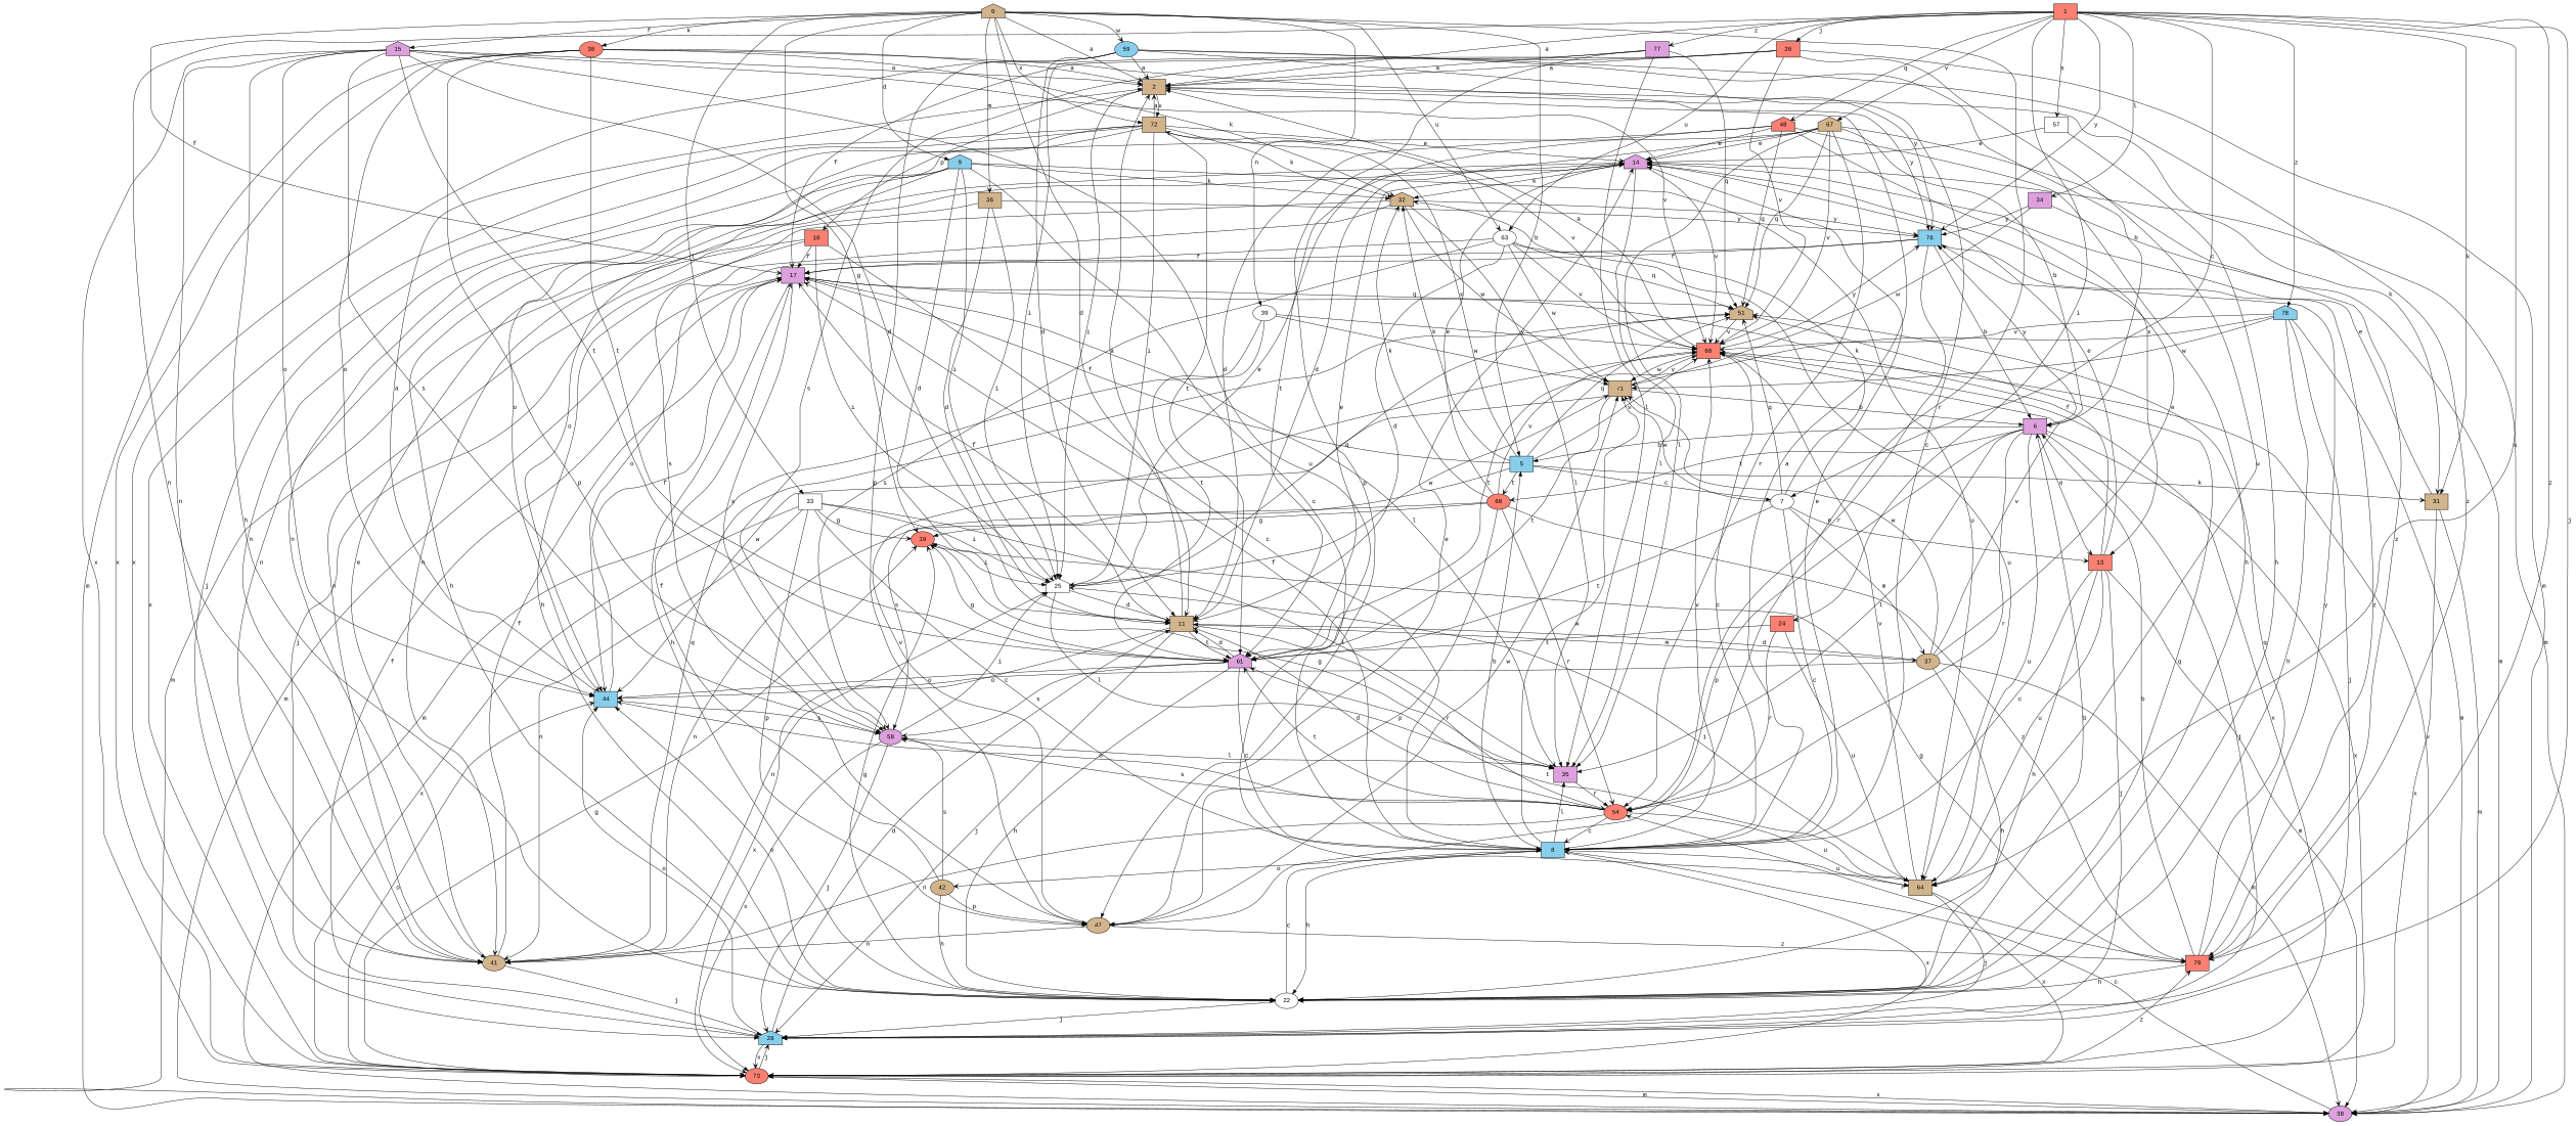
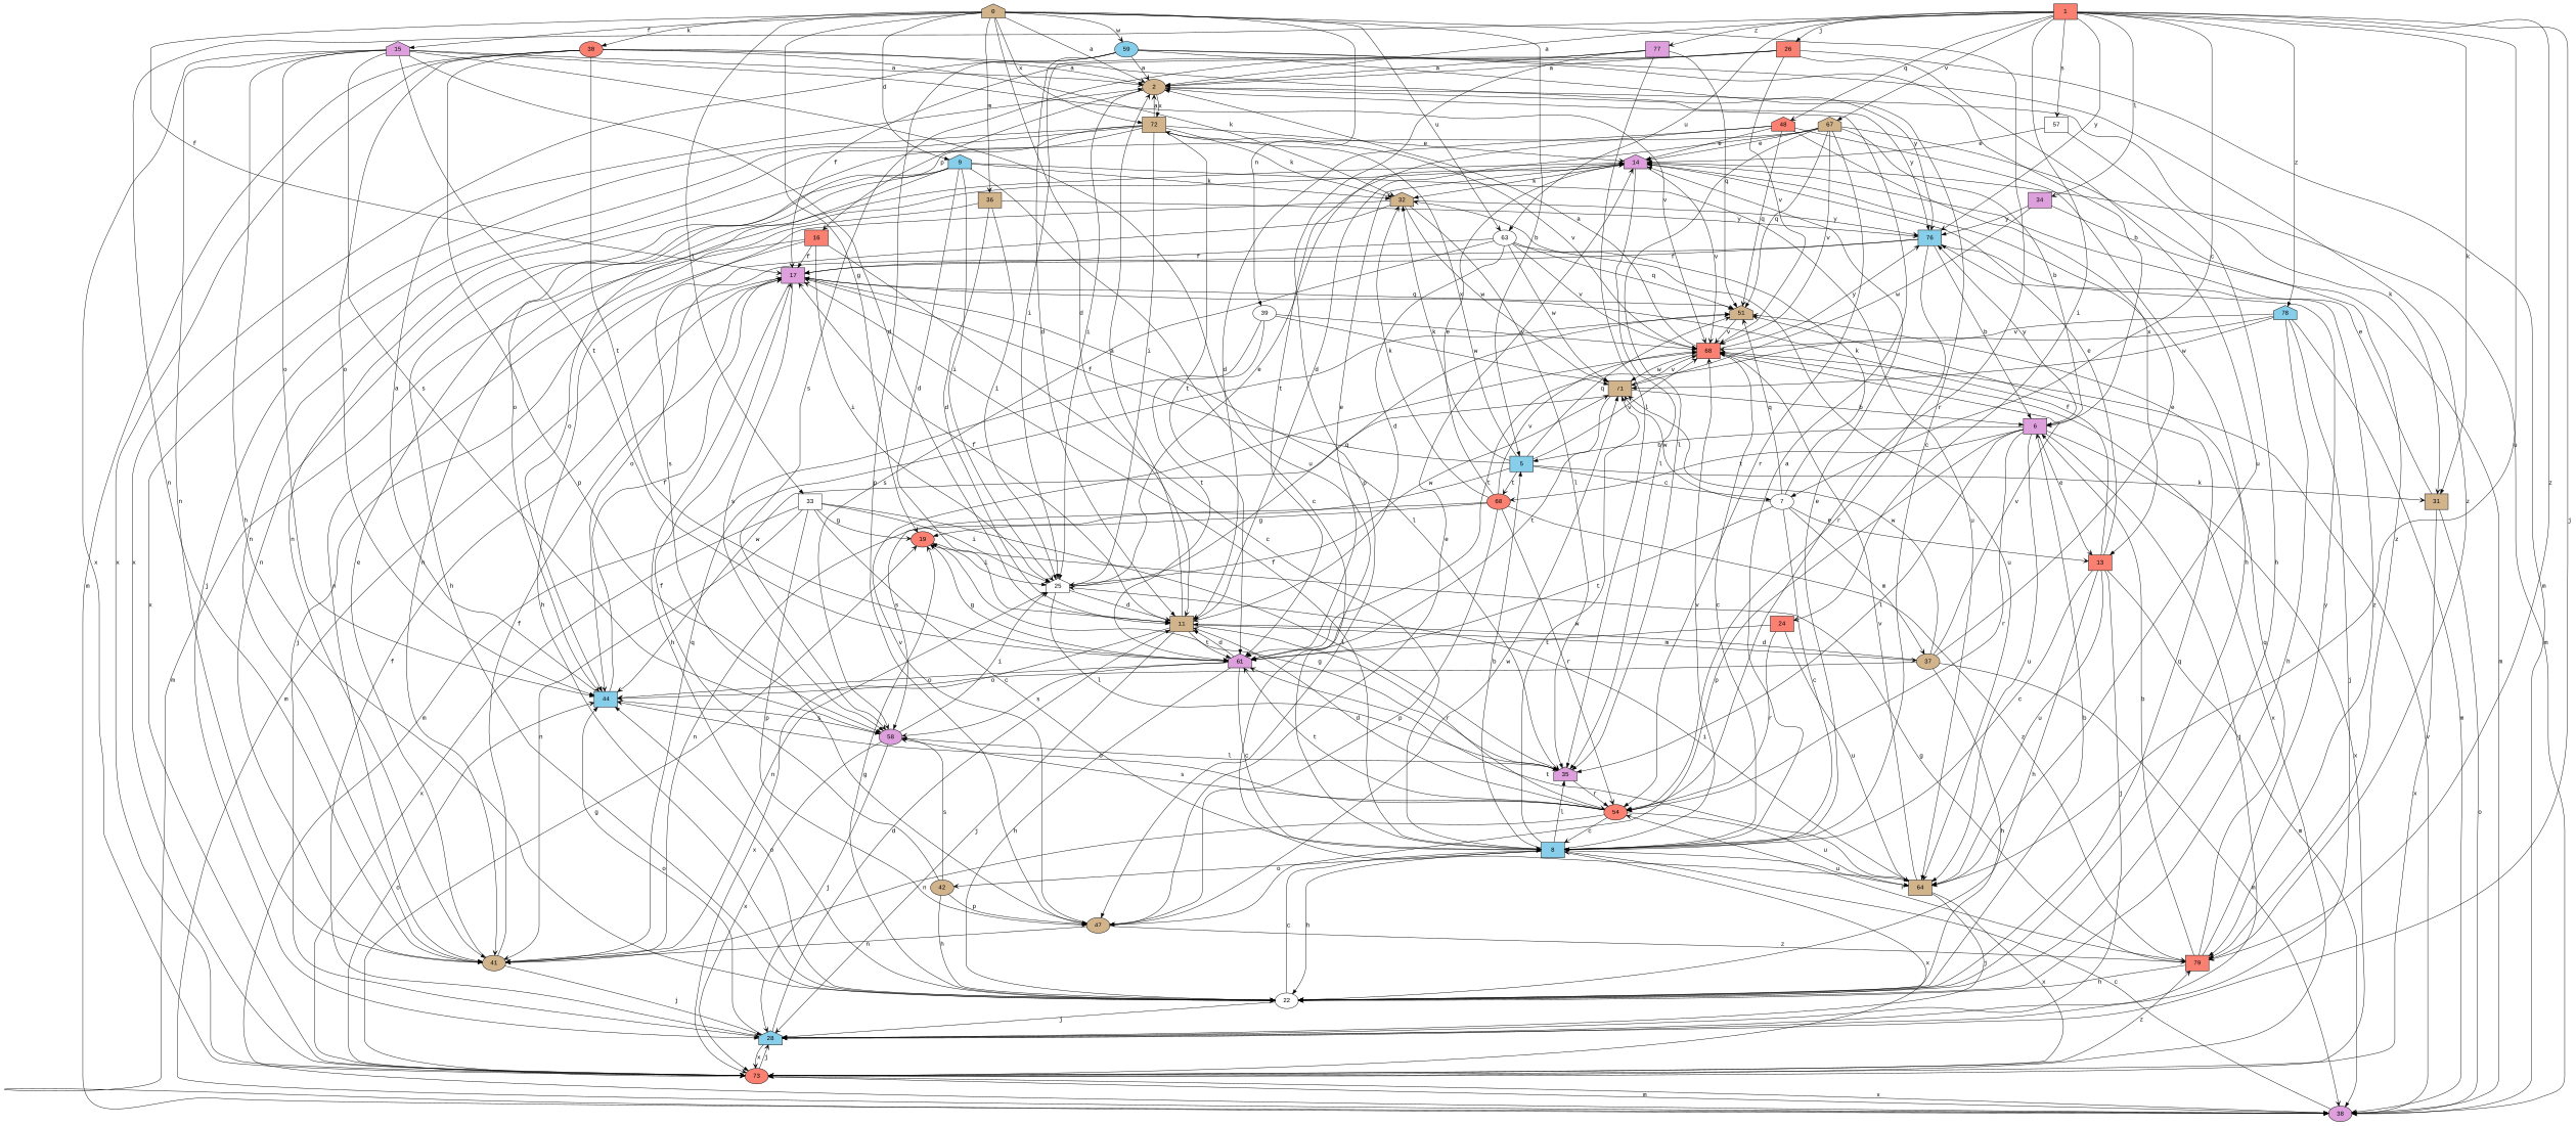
  strict digraph {
    fontname="Liberation Mono"
    node [fillcolor=tan fontname="Liberation Mono" shape=box style=filled]
    edge [arrowhead=vee fontname="Liberation Mono"]
    0 [shape=house]
-   2
+   2 [shape=ellipse]
    5 [fillcolor=skyblue]
    9 [fillcolor=skyblue shape=house]
    11
    15 [fillcolor=plum shape=house]
    17 [fillcolor=plum]
    19 [fillcolor=salmon shape=ellipse]
    30 [fillcolor=salmon shape=ellipse]
    33 [fillcolor=white]
    36
    39 [fillcolor=white shape=ellipse]
    54 [fillcolor=salmon shape=ellipse]
    63 [fillcolor=white shape=ellipse]
    n15 [fillcolor=skyblue label=59 shape=ellipse]
    72
    31
    76 [fillcolor=skyblue]
    25 [fillcolor=white shape=house]
    n20 [fillcolor=salmon label=16]
    7 [fillcolor=white shape=ellipse]
    32 [shape=house]
    51 [shape=house]
    58 [fillcolor=plum shape=ellipse]
    60 [fillcolor=salmon shape=ellipse]
    68 [fillcolor=salmon]
    41 [shape=ellipse]
    64
    8 [fillcolor=skyblue]
    22 [fillcolor=white shape=ellipse]
    44 [fillcolor=skyblue]
    28 [fillcolor=skyblue shape=house]
    73 [fillcolor=salmon shape=ellipse]
    37 [shape=ellipse]
    61 [fillcolor=plum shape=house]
-   35 [fillcolor=plum]
+   35 [fillcolor=plum shape=house]
    38 [fillcolor=plum shape=ellipse]
    47 [shape=ellipse]
    71
    79 [fillcolor=salmon]
    6 [fillcolor=plum]
    14 [fillcolor=plum shape=house]
    1 [fillcolor=salmon]
    24 [fillcolor=salmon]
    26 [fillcolor=salmon]
    34 [fillcolor=plum]
    48 [fillcolor=salmon shape=house]
    57 [fillcolor=white]
    67 [shape=house]
    77 [fillcolor=plum]
    78 [fillcolor=skyblue shape=house]
    13 [fillcolor=salmon]
    42 [shape=ellipse]
    0 -> 2 [label=a]
    0 -> 5 [arrowhead=normal label=b]
    0 -> 9 [arrowhead=normal label=d]
    0 -> 11 [label=d]
    0 -> 15 [arrowhead=normal label=f]
    0 -> 17 [label=f]
    0 -> 19 [label=g]
    0 -> 30 [arrowhead=normal label=k]
    0 -> 33 [arrowhead=normal label=l]
    0 -> 36 [label=m]
    0 -> 39 [arrowhead=normal label=n]
    0 -> 54 [arrowhead=normal label=r]
    0 -> 63 [label=u]
    0 -> n15 [label=w]
    0 -> 72 [arrowhead=normal label=x]
    2 -> 72 [arrowhead=normal label=x]
    2 -> 31 [label=k]
    2 -> 76 [arrowhead=normal label=y]
    2 -> 25 [arrowhead=normal label=i]
    2 -> n20 [label=p]
    5 -> 17 [label=f]
    5 -> 72 [label=x]
    5 -> 31 [label=k]
    5 -> 7 [arrowhead=normal label=c]
    5 -> 32 [arrowhead=normal label=k]
    5 -> 51 [label=q]
    5 -> 58 [arrowhead=normal label=s]
    5 -> 60 [label=t]
    5 -> 68 [label=v]
    9 -> 11 [arrowhead=normal label=d]
    9 -> 25 [label=i]
    9 -> 32 [arrowhead=normal label=k]
    9 -> 41 [arrowhead=normal label=n]
    9 -> 64 [arrowhead=normal label=u]
    9 -> 8 [label=c]
    9 -> 22 [label=h]
    9 -> 44 [arrowhead=normal label=o]
    11 -> 2 [label=a]
    11 -> 17 [label=f]
    11 -> 54 [label=r]
    11 -> 28 [label=j]
    11 -> 73 [label=x]
    11 -> 37 [label=m]
    11 -> 61 [arrowhead=normal label=t]
    15 -> 2 [label=a]
    15 -> 11 [label=d]
    15 -> 58 [label=s]
    15 -> 68 [label=v]
    15 -> 41 [arrowhead=normal label=n]
    15 -> 64 [arrowhead=normal label=u]
    15 -> 22 [label=h]
    15 -> 44 [arrowhead=normal label=o]
    15 -> 73 [label=x]
    15 -> 61 [arrowhead=normal label=t]
    17 -> 51 [label=q]
    17 -> 58 [arrowhead=normal label=s]
    17 -> 22 [label=h]
    17 -> 35 [label=l]
    17 -> 38 [label=m]
    19 -> 25 [arrowhead=normal label=i]
    30 -> 2 [arrowhead=normal label=a]
    30 -> 76 [label=y]
    30 -> 32 [label=k]
    30 -> 44 [arrowhead=normal label=o]
    30 -> 73 [arrowhead=normal label=x]
    30 -> 61 [label=t]
    30 -> 38 [arrowhead=normal label=m]
    30 -> 47 [arrowhead=normal label=p]
    33 -> 19 [label=g]
    33 -> 25 [label=i]
    33 -> 41 [label=n]
    33 -> 8 [label=c]
    33 -> 73 [label=x]
    33 -> 35 [arrowhead=normal label=l]
    33 -> 47 [label=p]
    36 -> 11 [arrowhead=normal label=d]
    36 -> 76 [label=y]
    36 -> 25 [arrowhead=normal label=i]
    36 -> 41 [arrowhead=normal label=n]
    39 -> 68 [arrowhead=normal label=v]
    39 -> 61 [label=t]
    39 -> 38 [label=m]
    39 -> 71 [arrowhead=normal label=w]
    54 -> 11 [label=d]
    54 -> 58 [label=s]
    54 -> 41 [arrowhead=normal label=n]
    54 -> 64 [arrowhead=normal label=u]
    54 -> 8 [label=c]
    54 -> 44 [label=o]
    54 -> 61 [label=t]
    63 -> 11 [label=d]
    63 -> 17 [label=f]
    63 -> 51 [arrowhead=normal label=q]
    63 -> 58 [label=s]
    63 -> 68 [arrowhead=normal label=v]
    63 -> 64 [label=u]
    63 -> 71 [arrowhead=normal label=w]
    n15 -> 2 [label=a]
    n15 -> 11 [arrowhead=normal label=d]
    n15 -> 8 [arrowhead=normal label=c]
    n15 -> 73 [label=x]
    n15 -> 47 [label=p]
    n15 -> 79 [label=z]
    n15 -> 6 [arrowhead=normal label=b]
    72 -> 2 [label=a]
    72 -> 25 [label=i]
    72 -> 32 [label=k]
    72 -> 68 [label=v]
    72 -> 41 [arrowhead=normal label=n]
    72 -> 44 [label=o]
    72 -> 28 [arrowhead=normal label=j]
    72 -> 73 [label=x]
    72 -> 61 [arrowhead=normal label=t]
    72 -> 14 [label=e]
    31 -> 73 [label=x]
-   31 -> 38 [arrowhead=normal label=m]
+   31 -> 38 [arrowhead=normal label=o]
    31 -> 14 [label=e]
    76 -> 17 [arrowhead=normal label=f]
    76 -> 54 [arrowhead=normal label=r]
    76 -> 44 [label=o]
    76 -> 79 [arrowhead=normal label=z]
    76 -> 6 [arrowhead=normal label=b]
    25 -> 11 [label=d]
    25 -> 51 [label=q]
    25 -> 35 [label=l]
    25 -> 71 [label=w]
    25 -> 14 [arrowhead=normal label=e]
    n20 -> 17 [arrowhead=normal label=f]
    n20 -> 25 [arrowhead=normal label=i]
    n20 -> 8 [label=c]
    n20 -> 28 [label=j]
    n20 -> 38 [arrowhead=normal label=m]
    7 -> 32 [label=k]
    7 -> 51 [label=q]
    7 -> 8 [arrowhead=normal label=c]
    7 -> 37 [label=m]
    7 -> 61 [arrowhead=normal label=t]
    7 -> 71 [label=w]
    7 -> 13 [label=e]
    32 -> 76 [label=y]
    32 -> 58 [arrowhead=normal label=s]
    32 -> 22 [arrowhead=normal label=h]
    32 -> 35 [arrowhead=normal label=l]
    32 -> 71 [arrowhead=normal label=w]
    51 -> 68 [label=v]
    58 -> 25 [label=i]
    58 -> 28 [label=j]
    58 -> 73 [arrowhead=normal label=x]
    58 -> 35 [arrowhead=normal label=l]
    60 -> 19 [arrowhead=normal label=g]
    60 -> 54 [label=r]
    60 -> 32 [label=k]
    60 -> 68 [arrowhead=normal label=v]
    60 -> 41 [label=n]
    60 -> 47 [arrowhead=normal label=p]
    60 -> 79 [label=z]
    60 -> 14 [label=e]
    68 -> 2 [arrowhead=normal label=a]
    68 -> 76 [label=y]
    68 -> 8 [arrowhead=normal label=c]
    68 -> 73 [label=x]
    68 -> 71 [arrowhead=normal label=w]
    41 -> 17 [label=f]
    41 -> 25 [label=n]
    41 -> 51 [arrowhead=normal label=q]
    41 -> 28 [arrowhead=normal label=j]
    41 -> 14 [label=e]
    64 -> 25 [label=i]
    64 -> 68 [arrowhead=normal label=v]
    64 -> 28 [label=j]
    64 -> 73 [label=x]
    64 -> 61 [label=t]
    8 -> 2 [arrowhead=normal label=a]
    8 -> 5 [arrowhead=normal label=b]
    8 -> 17 [label=f]
    8 -> 68 [label=v]
    8 -> 64 [label=u]
    8 -> 22 [arrowhead=normal label=h]
    8 -> 73 [label=x]
    8 -> 35 [arrowhead=normal label=l]
    8 -> 71 [arrowhead=normal label=w]
    8 -> 14 [arrowhead=normal label=e]
    8 -> 42 [label=o]
    22 -> 19 [label=g]
    22 -> 51 [label=q]
    22 -> 8 [arrowhead=normal label=c]
    22 -> 44 [arrowhead=normal label=o]
    22 -> 28 [arrowhead=normal label=j]
    22 -> 6 [label=b]
    44 -> 2 [arrowhead=normal label=a]
    44 -> 17 [label=f]
    44 -> 58 [arrowhead=normal label=s]
    28 -> 11 [arrowhead=normal label=d]
    28 -> 17 [label=f]
    28 -> 44 [arrowhead=normal label=o]
    28 -> 73 [label=x]
    73 -> 19 [label=g]
    73 -> 44 [label=o]
    73 -> 28 [label=j]
    73 -> 38 [arrowhead=normal label=m]
    73 -> 79 [label=z]
    37 -> 11 [arrowhead=normal label=d]
    37 -> 68 [label=v]
    37 -> 22 [label=h]
    37 -> 44 [label=o]
    37 -> 38 [label=m]
    37 -> 71 [label=w]
    37 -> 14 [arrowhead=normal label=e]
    61 -> 11 [arrowhead=normal label=d]
    61 -> 19 [label=g]
    61 -> 58 [label=s]
    61 -> 8 [arrowhead=normal label=c]
    61 -> 22 [arrowhead=normal label=h]
    61 -> 44 [label=o]
    61 -> 14 [label=e]
    35 -> 19 [arrowhead=normal label=g]
    35 -> 54 [arrowhead=normal label=r]
    38 -> 68 [arrowhead=normal label=v]
    38 -> 8 [label=c]
    38 -> 73 [arrowhead=normal label=x]
    47 -> 68 [arrowhead=normal label=v]
    47 -> 41 [label=n]
    47 -> 71 [arrowhead=normal label=w]
    47 -> 79 [label=z]
    47 -> 14 [label=e]
    71 -> 68 [arrowhead=normal label=v]
    71 -> 44 [label=w]
    71 -> 61 [arrowhead=normal label=t]
    71 -> 6 [arrowhead=normal label=b]
    79 -> 19 [label=g]
    79 -> 54 [label=r]
    79 -> 76 [arrowhead=normal label=y]
    79 -> 51 [label=q]
    79 -> 22 [arrowhead=normal label=h]
    79 -> 6 [arrowhead=normal label=b]
    6 -> 5 [arrowhead=normal label=b]
    6 -> 54 [label=r]
    6 -> 76 [arrowhead=normal label=y]
    6 -> 60 [label=t]
    6 -> 64 [arrowhead=normal label=u]
    6 -> 28 [arrowhead=normal label=j]
    6 -> 73 [label=x]
    6 -> 35 [arrowhead=normal label=l]
    6 -> 47 [label=p]
    6 -> 13 [label=e]
    14 -> 32 [arrowhead=normal label=k]
    14 -> 68 [label=v]
    14 -> 41 [label=n]
    14 -> 35 [arrowhead=normal label=l]
    14 -> 38 [label=m]
    1 -> 2 [arrowhead=normal label=a]
    1 -> 63 [arrowhead=normal label=u]
    1 -> 31 [arrowhead=normal label=k]
    1 -> 76 [label=y]
    1 -> 7 [arrowhead=normal label=c]
    1 -> 41 [arrowhead=normal label=n]
    1 -> 64 [arrowhead=normal label=u]
    1 -> 28 [arrowhead=normal label=j]
    1 -> 79 [label=z]
    1 -> 24 [label=i]
    1 -> 26 [arrowhead=normal label=j]
    1 -> 34 [label=l]
    1 -> 48 [label=q]
    1 -> 57 [label=s]
    1 -> 67 [arrowhead=normal label=v]
    1 -> 77 [label=z]
    1 -> 78 [arrowhead=normal label=z]
    24 -> 54 [label=r]
    24 -> 64 [label=u]
    24 -> 61 [arrowhead=normal label=t]
    26 -> 2 [label=a]
    26 -> 17 [label=f]
    26 -> 58 [label=s]
    26 -> 68 [label=v]
    26 -> 64 [label=u]
    26 -> 38 [label=m]
    34 -> 76 [arrowhead=normal label=y]
    34 -> 38 [label=m]
    34 -> 71 [label=w]
    48 -> 11 [label=d]
    48 -> 51 [label=q]
    48 -> 22 [label=h]
    48 -> 61 [arrowhead=normal label=t]
    48 -> 14 [arrowhead=normal label=e]
    48 -> 13 [arrowhead=normal label=x]
    57 -> 22 [arrowhead=normal label=h]
    57 -> 14 [arrowhead=normal label=e]
    67 -> 11 [arrowhead=normal label=d]
    67 -> 54 [arrowhead=normal label=r]
    67 -> 51 [arrowhead=normal label=q]
    67 -> 68 [label=v]
    67 -> 41 [arrowhead=normal label=n]
    67 -> 35 [arrowhead=normal label=l]
    67 -> 79 [arrowhead=normal label=z]
    67 -> 6 [label=b]
    67 -> 14 [label=e]
    77 -> 2 [arrowhead=normal label=a]
    77 -> 25 [arrowhead=normal label=i]
    77 -> 51 [arrowhead=normal label=q]
    77 -> 35 [arrowhead=normal label=l]
    77 -> 47 [arrowhead=normal label=p]
    78 -> 68 [label=v]
    78 -> 22 [label=h]
    78 -> 28 [arrowhead=normal label=j]
    78 -> 61 [label=t]
    78 -> 38 [label=m]
    78 -> 71 [arrowhead=normal label=w]
    13 -> 17 [arrowhead=normal label=f]
    13 -> 64 [label=u]
    13 -> 8 [arrowhead=normal label=c]
    13 -> 22 [label=h]
    13 -> 28 [arrowhead=normal label=j]
    13 -> 38 [arrowhead=normal label=m]
    13 -> 14 [arrowhead=normal label=e]
    42 -> 17 [label=f]
    42 -> 58 [arrowhead=normal label=s]
    42 -> 22 [arrowhead=normal label=h]
    42 -> 47 [arrowhead=normal label=p]
  }
